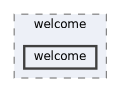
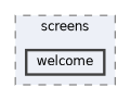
  digraph {
    compound=true
    n1 [color=grey25 fillcolor="#edf0f7" fontname=Helvetica fontsize=10 height=0.2 label=welcome shape=box style="filled,bold" width=0.4]
    subgraph cluster_1 {
      bgcolor="#edf0f7"
      fontname=Helvetica
      fontsize=10
-     label=welcome
+     label=screens
      pencolor=grey50
      style="filled,dashed"
      n1
    }
  }
